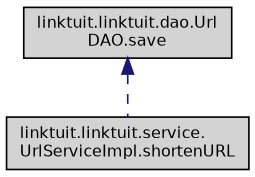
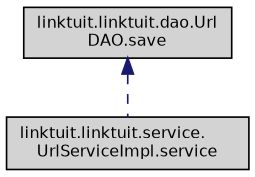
  digraph {
    rankdir=TB
    node [color=black fillcolor=lightgrey fontname=Helvetica fontsize=10 shape=record style=filled]
    n1 [fontcolor=black height=0.2 label="linktuit.linktuit.dao.Url\lDAO.save" width=0.4]
-   n2 [height=0.2 label="linktuit.linktuit.service.\lUrlServiceImpl.shortenURL" width=0.4]
+   n2 [height=0.2 label="linktuit.linktuit.service.\lUrlServiceImpl.service" width=0.4]
    n1 -> n2 [color=midnightblue dir=back fontname=Helvetica fontsize=10 labelfontname=Helvetica labelfontsize=10 style=dashed]
  }
